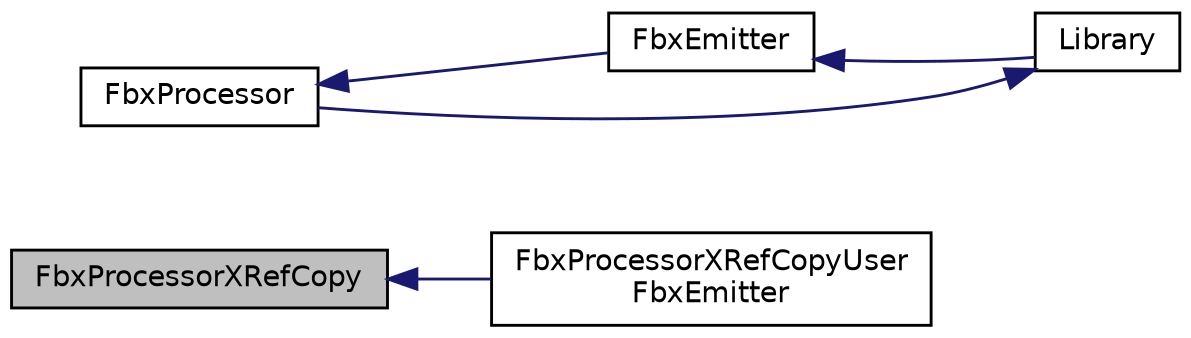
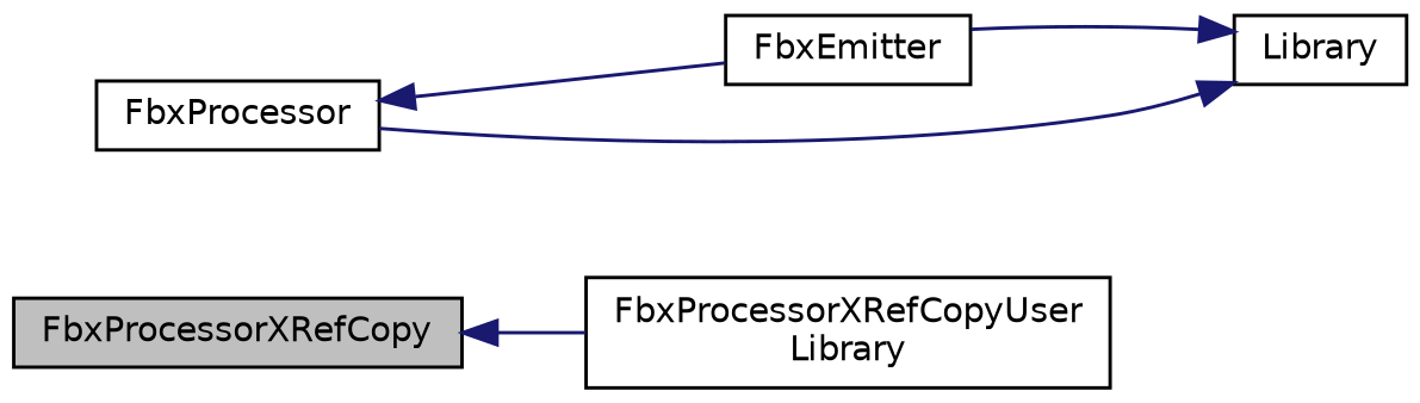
  digraph {
    rankdir=LR
    node [color=black fillcolor=white fontname=Helvetica fontsize=10 shape=record style=filled]
    edge [color=midnightblue dir=back fontname=Helvetica fontsize=10 labelfontname=Helvetica labelfontsize=10 style=solid]
    n1 [fillcolor=grey75 fontcolor=black height=0.2 label=FbxProcessorXRefCopy width=0.4]
-   n2 [height=0.2 label="FbxProcessorXRefCopyUser\lFbxEmitter" width=0.4]
+   n2 [height=0.2 label="FbxProcessorXRefCopyUser\lLibrary" width=0.4]
    n3 [height=0.2 label=FbxProcessor width=0.4]
    n4 [height=0.2 label=FbxEmitter width=0.4]
    n5 [height=0.2 label=Library width=0.4]
    n1 -> n2
    n3 -> n4
-   n4 -> n5
+   n5 -> n4
    n5 -> n3
  }
